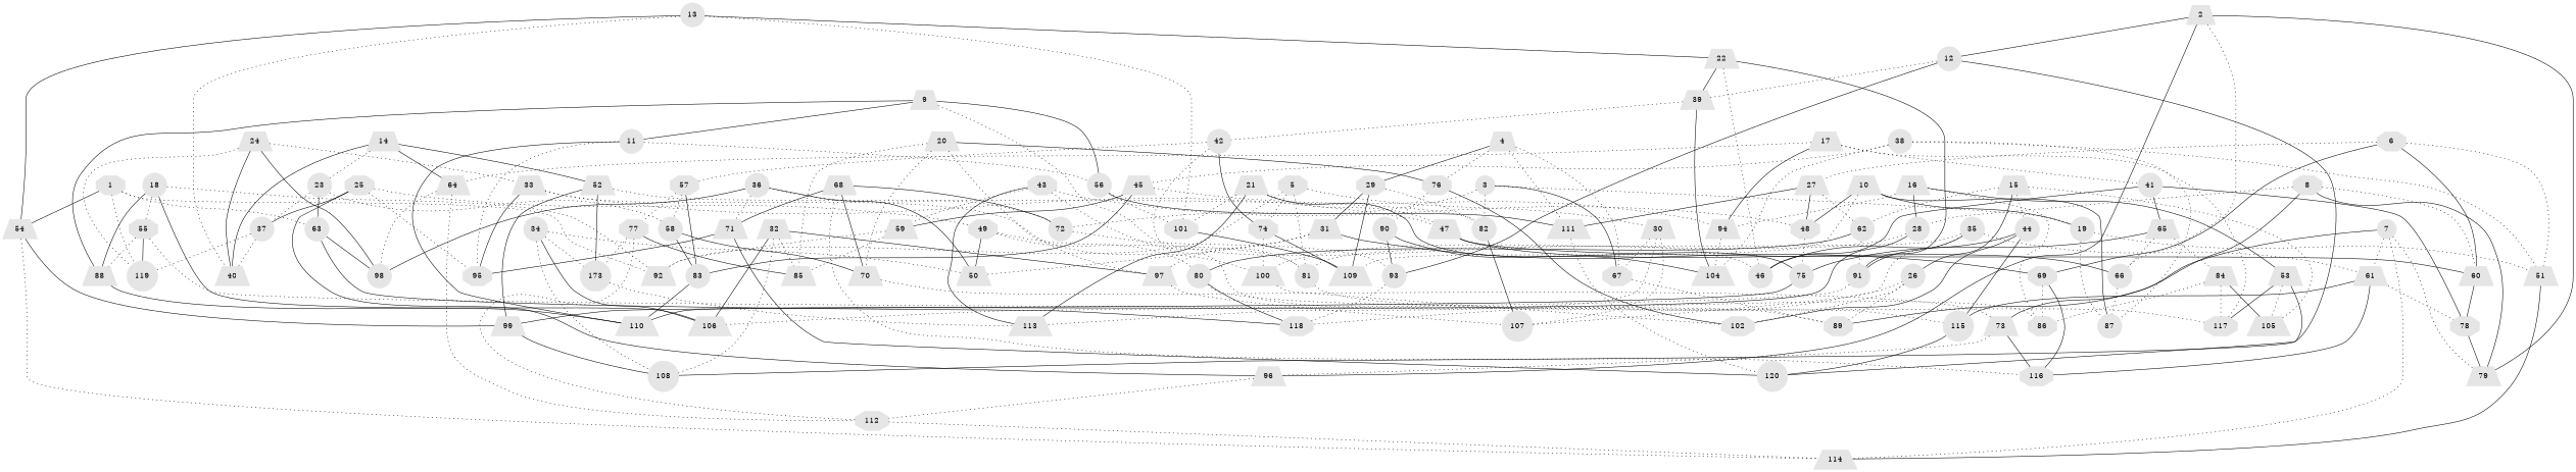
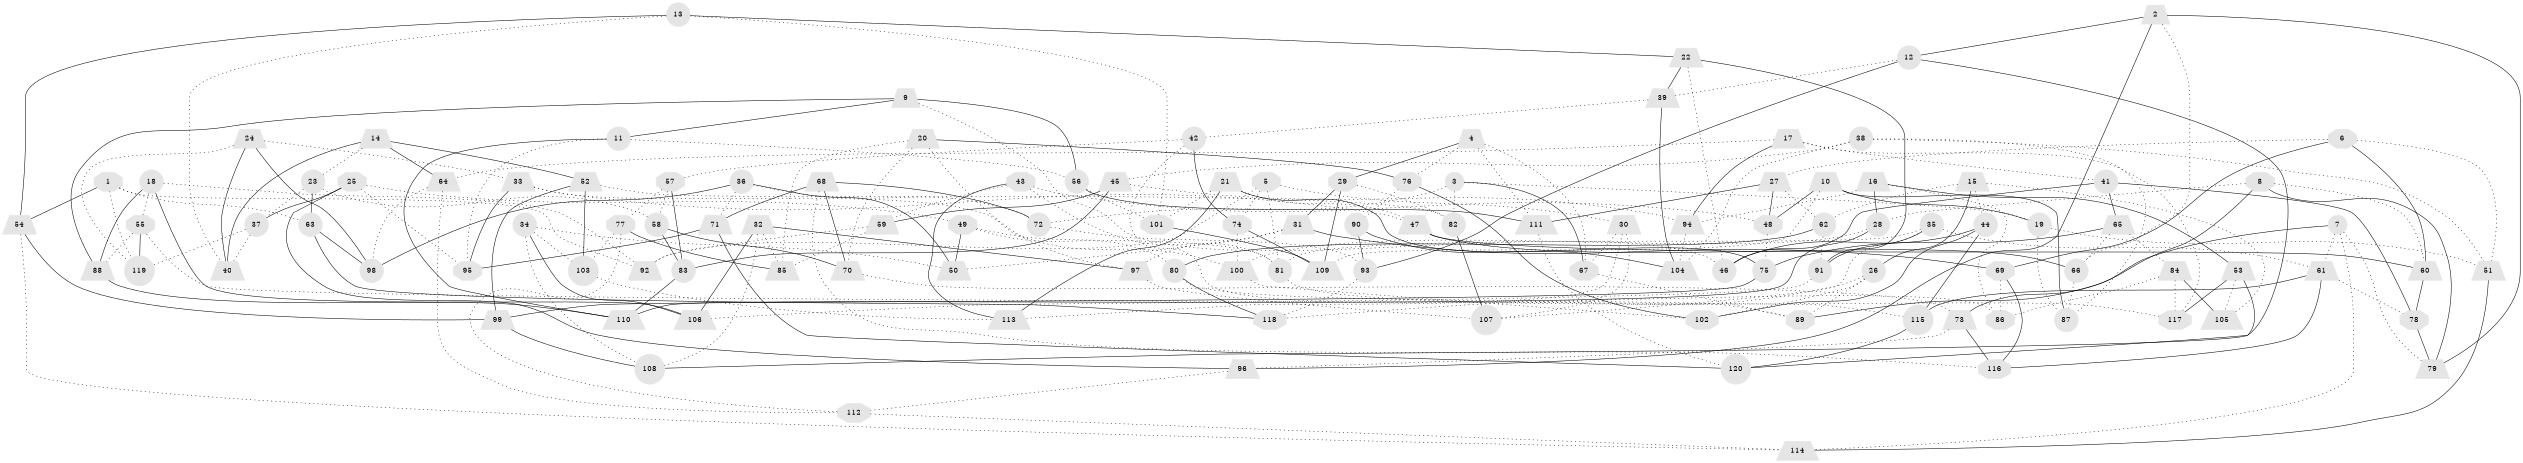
  graph {
    node [color=gray90 shape=trapezium style=filled]
    edge [style=dotted]
    1 [shape=octagon]
    54
    63 [shape=circle]
    92
    119 [shape=circle]
    114
    99
    98 [shape=circle]
    118 [shape=octagon]
    12 [shape=circle]
    2
    66 [shape=circle]
    79
    96
    39
    93 [shape=circle]
    108 [shape=circle]
    87 [shape=circle]
    112 [shape=octagon]
    3 [shape=circle]
    19 [shape=circle]
    67 [shape=octagon]
    72 [shape=circle]
    82 [shape=circle]
    51
    89 [shape=octagon]
    107 [shape=circle]
    4
    29 [shape=octagon]
    76 [shape=octagon]
    111
    109
    31
    102 [shape=octagon]
    90 [shape=circle]
    120 [shape=circle]
    5 [shape=octagon]
    30
    74 [shape=octagon]
    81 [shape=circle]
    113
    100
    117 [shape=octagon]
    6 [shape=octagon]
    27
    60
    69 [shape=octagon]
    48 [shape=octagon]
    62 [shape=circle]
    78 [shape=octagon]
    86 [shape=octagon]
    116 [shape=octagon]
    7 [shape=circle]
    61
    115 [shape=circle]
    8 [shape=octagon]
    28 [shape=circle]
    73
    110
    11 [shape=circle]
    9
    46 [shape=circle]
    56 [shape=circle]
    88
    95 [shape=octagon]
    101 [shape=octagon]
    10
    75 [shape=circle]
    104
    42 [shape=circle]
    13 [shape=circle]
    22
    40
    91 [shape=circle]
    14
    23 [shape=circle]
    52
    64
    37 [shape=circle]
    58 [shape=circle]
-   103 [shape=circle label=173]
+   103 [shape=circle]
    26 [shape=circle]
    15
    44 [shape=circle]
    105
    80 [shape=circle]
    16
    53
    94
    17
    41 [shape=circle]
    65
    18 [shape=circle]
    55 [shape=octagon]
    106
    20
    70
    85
    97
    21
    47
    83 [shape=circle]
    24
    33
    25 [shape=octagon]
    49 [shape=octagon]
    50
    32
    34 [shape=circle]
    35 [shape=circle]
    36 [shape=circle]
    71
    38 [shape=circle]
    45
    59
    57 [shape=octagon]
    84
    77 [shape=octagon]
    43 [shape=octagon]
    68
    1 -- 54 [style=solid]
    1 -- 63
    1 -- 92
    1 -- 119
    54 -- 114
    54 -- 99 [style=solid]
    63 -- 98 [style=solid]
    63 -- 118 [style=solid]
    99 -- 108 [style=solid]
    12 -- 39
    12 -- 93 [style=solid]
    12 -- 108 [style=solid]
    2 -- 12 [style=solid]
    2 -- 66
    2 -- 79 [style=solid]
    2 -- 96 [style=solid]
    66 -- 87
    96 -- 112
    39 -- 104 [style=solid]
    39 -- 42
    93 -- 118
    112 -- 114
    3 -- 19
    3 -- 67 [style=solid]
    3 -- 72
    3 -- 82
    19 -- 87
    19 -- 51
    67 -- 89
    72 -- 93
    82 -- 107 [style=solid]
    51 -- 114 [style=solid]
    4 -- 67
    4 -- 29 [style=solid]
    4 -- 76
    4 -- 111
    29 -- 82
    29 -- 109 [style=solid]
    29 -- 31 [style=solid]
    76 -- 102 [style=solid]
    76 -- 90
    111 -- 120
    31 -- 69 [style=solid]
    31 -- 97
    31 -- 50
    90 -- 93 [style=solid]
    90 -- 104 [style=solid]
    5 -- 92
    5 -- 30
    5 -- 74
    5 -- 81
    30 -- 67
    30 -- 107
    30 -- 113
    74 -- 109 [style=solid]
    74 -- 100
    81 -- 117
    100 -- 102
    6 -- 51
    6 -- 27
    6 -- 60 [style=solid]
    6 -- 69 [style=solid]
    27 -- 111 [style=solid]
    27 -- 48 [style=solid]
    27 -- 62
    60 -- 78 [style=solid]
    69 -- 86
    69 -- 116 [style=solid]
    48 -- 75
    62 -- 91
    62 -- 80 [style=solid]
    78 -- 79 [style=solid]
    7 -- 114
    7 -- 79
    7 -- 89 [style=solid]
    7 -- 61
    61 -- 78
    61 -- 116 [style=solid]
    61 -- 115 [style=solid]
    115 -- 120 [style=solid]
    8 -- 79 [style=solid]
    8 -- 60
    8 -- 28
    8 -- 73 [style=solid]
    28 -- 100
    28 -- 110 [style=solid]
    73 -- 96
    73 -- 116 [style=solid]
    11 -- 110 [style=solid]
    11 -- 56
    11 -- 95
    9 -- 11 [style=solid]
    9 -- 46
    9 -- 56 [style=solid]
    9 -- 88 [style=solid]
    56 -- 111 [style=solid]
    56 -- 101
    88 -- 110 [style=solid]
    101 -- 109 [style=solid]
    10 -- 87 [style=solid]
    10 -- 19 [style=solid]
    10 -- 109
    10 -- 48 [style=solid]
    75 -- 99 [style=solid]
    42 -- 74 [style=solid]
    42 -- 86
    42 -- 57
    13 -- 54 [style=solid]
    13 -- 101
    13 -- 22 [style=solid]
    13 -- 40
    22 -- 39 [style=solid]
    22 -- 46
    22 -- 91 [style=solid]
    91 -- 106
    14 -- 40 [style=solid]
    14 -- 23
    14 -- 52 [style=solid]
    14 -- 64 [style=solid]
    23 -- 63 [style=solid]
    23 -- 37
    23 -- 58
    52 -- 99 [style=solid]
    52 -- 82
    52 -- 103 [style=solid]
    64 -- 98
    64 -- 112
    37 -- 119
    37 -- 40
    58 -- 70 [style=solid]
    58 -- 83 [style=solid]
    103 -- 113
    26 -- 118
    26 -- 89
    26 -- 102
    15 -- 62
    15 -- 26 [style=solid]
    15 -- 44
    15 -- 105
    44 -- 102 [style=solid]
    44 -- 115 [style=solid]
    44 -- 46 [style=solid]
    80 -- 118 [style=solid]
    80 -- 89
    16 -- 86
    16 -- 28 [style=solid]
    16 -- 53 [style=solid]
    16 -- 94
    53 -- 120 [style=solid]
    53 -- 117 [style=solid]
    53 -- 105
    94 -- 104
    17 -- 117
    17 -- 64
    17 -- 94 [style=solid]
    17 -- 41
    41 -- 78 [style=solid]
    41 -- 46 [style=solid]
    41 -- 65 [style=solid]
    65 -- 66
    65 -- 75 [style=solid]
    65 -- 84
    18 -- 92
    18 -- 88 [style=solid]
    18 -- 55
    18 -- 106 [style=solid]
    55 -- 119 [style=solid]
    55 -- 115
    55 -- 88
    20 -- 76 [style=solid]
    20 -- 70
    20 -- 85
    20 -- 97
    70 -- 73
    97 -- 107
    21 -- 113 [style=solid]
    21 -- 101
    21 -- 75 [style=solid]
    21 -- 47
    47 -- 66 [style=solid]
    47 -- 60 [style=solid]
    83 -- 110 [style=solid]
    24 -- 119
    24 -- 98 [style=solid]
    24 -- 40 [style=solid]
    24 -- 33
    33 -- 100
    33 -- 95 [style=solid]
    33 -- 47
    25 -- 96 [style=solid]
    25 -- 95
    25 -- 37 [style=solid]
    25 -- 49
    49 -- 81
    49 -- 80
    49 -- 50 [style=solid]
    32 -- 108
    32 -- 106 [style=solid]
    32 -- 85
    32 -- 97 [style=solid]
    34 -- 108
    34 -- 103
    34 -- 106 [style=solid]
    34 -- 50
    35 -- 107
    35 -- 81
    35 -- 61
    35 -- 91 [style=solid]
    36 -- 98 [style=solid]
    36 -- 72
    36 -- 50 [style=solid]
    36 -- 71
    71 -- 120 [style=solid]
    71 -- 95 [style=solid]
    38 -- 87
    38 -- 51
    38 -- 104
    38 -- 45
    45 -- 94
    45 -- 83 [style=solid]
    45 -- 59 [style=solid]
    59 -- 92
    59 -- 85
    57 -- 58
    57 -- 83 [style=solid]
    57 -- 77
    84 -- 117
    84 -- 86
    84 -- 105 [style=solid]
    77 -- 112
    77 -- 103
    77 -- 85 [style=solid]
    43 -- 81
    43 -- 113 [style=solid]
    43 -- 48
    43 -- 59
    68 -- 72 [style=solid]
    68 -- 116
    68 -- 70 [style=solid]
    68 -- 71 [style=solid]
  }
